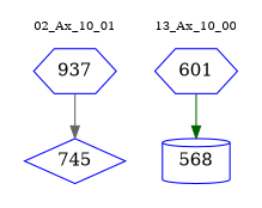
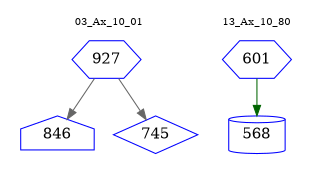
  digraph {
    node [color=blue shape=hexagon]
    edge [color=gray40]
-   n1 [label=937]
+   n1 [label=927]
+   n2 [label=846 shape=house]
    n3 [label=745 shape=diamond]
    n4 [label=601]
    n5 [label=568 shape=cylinder]
    subgraph cluster_1 {
      color=white
      fontsize=10
-     label="02_Ax_10_01"
+     label="03_Ax_10_01"
      n1
+     n2
      n3
    }
    subgraph cluster_2 {
      color=white
      fontsize=10
-     label="13_Ax_10_00"
+     label="13_Ax_10_80"
      n4
      n5
    }
+   n1 -> n2
    n1 -> n3
    n4 -> n5 [color=darkgreen]
  }
